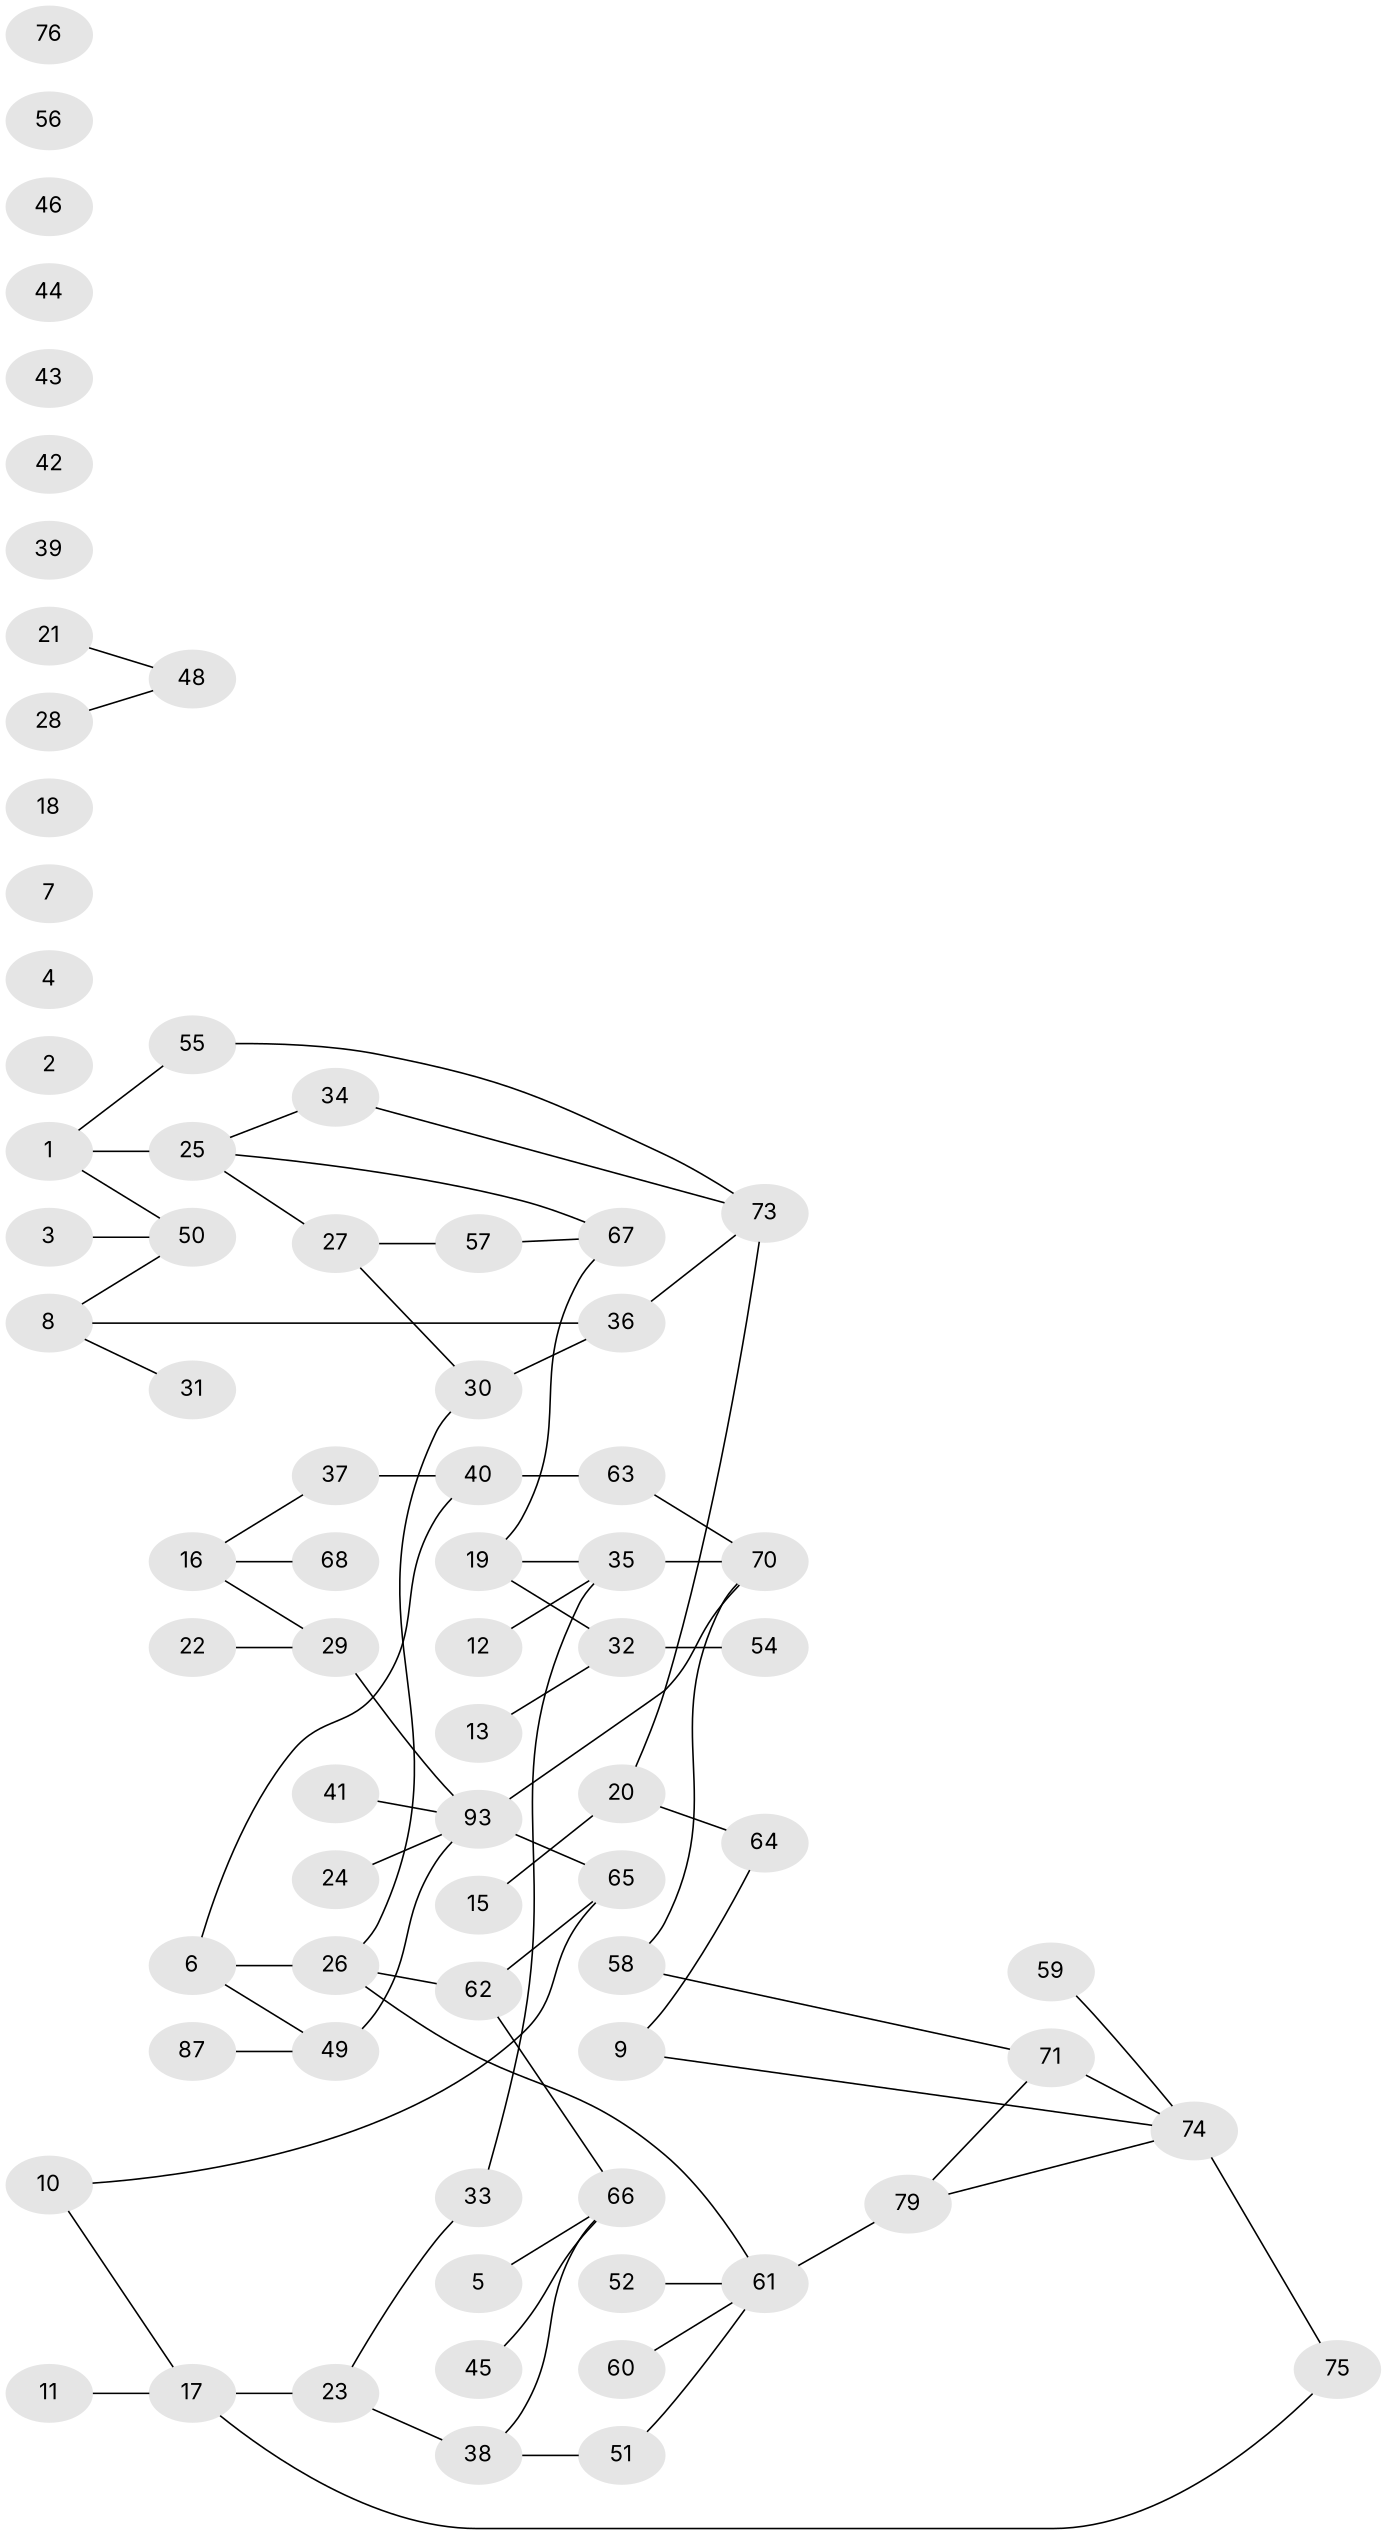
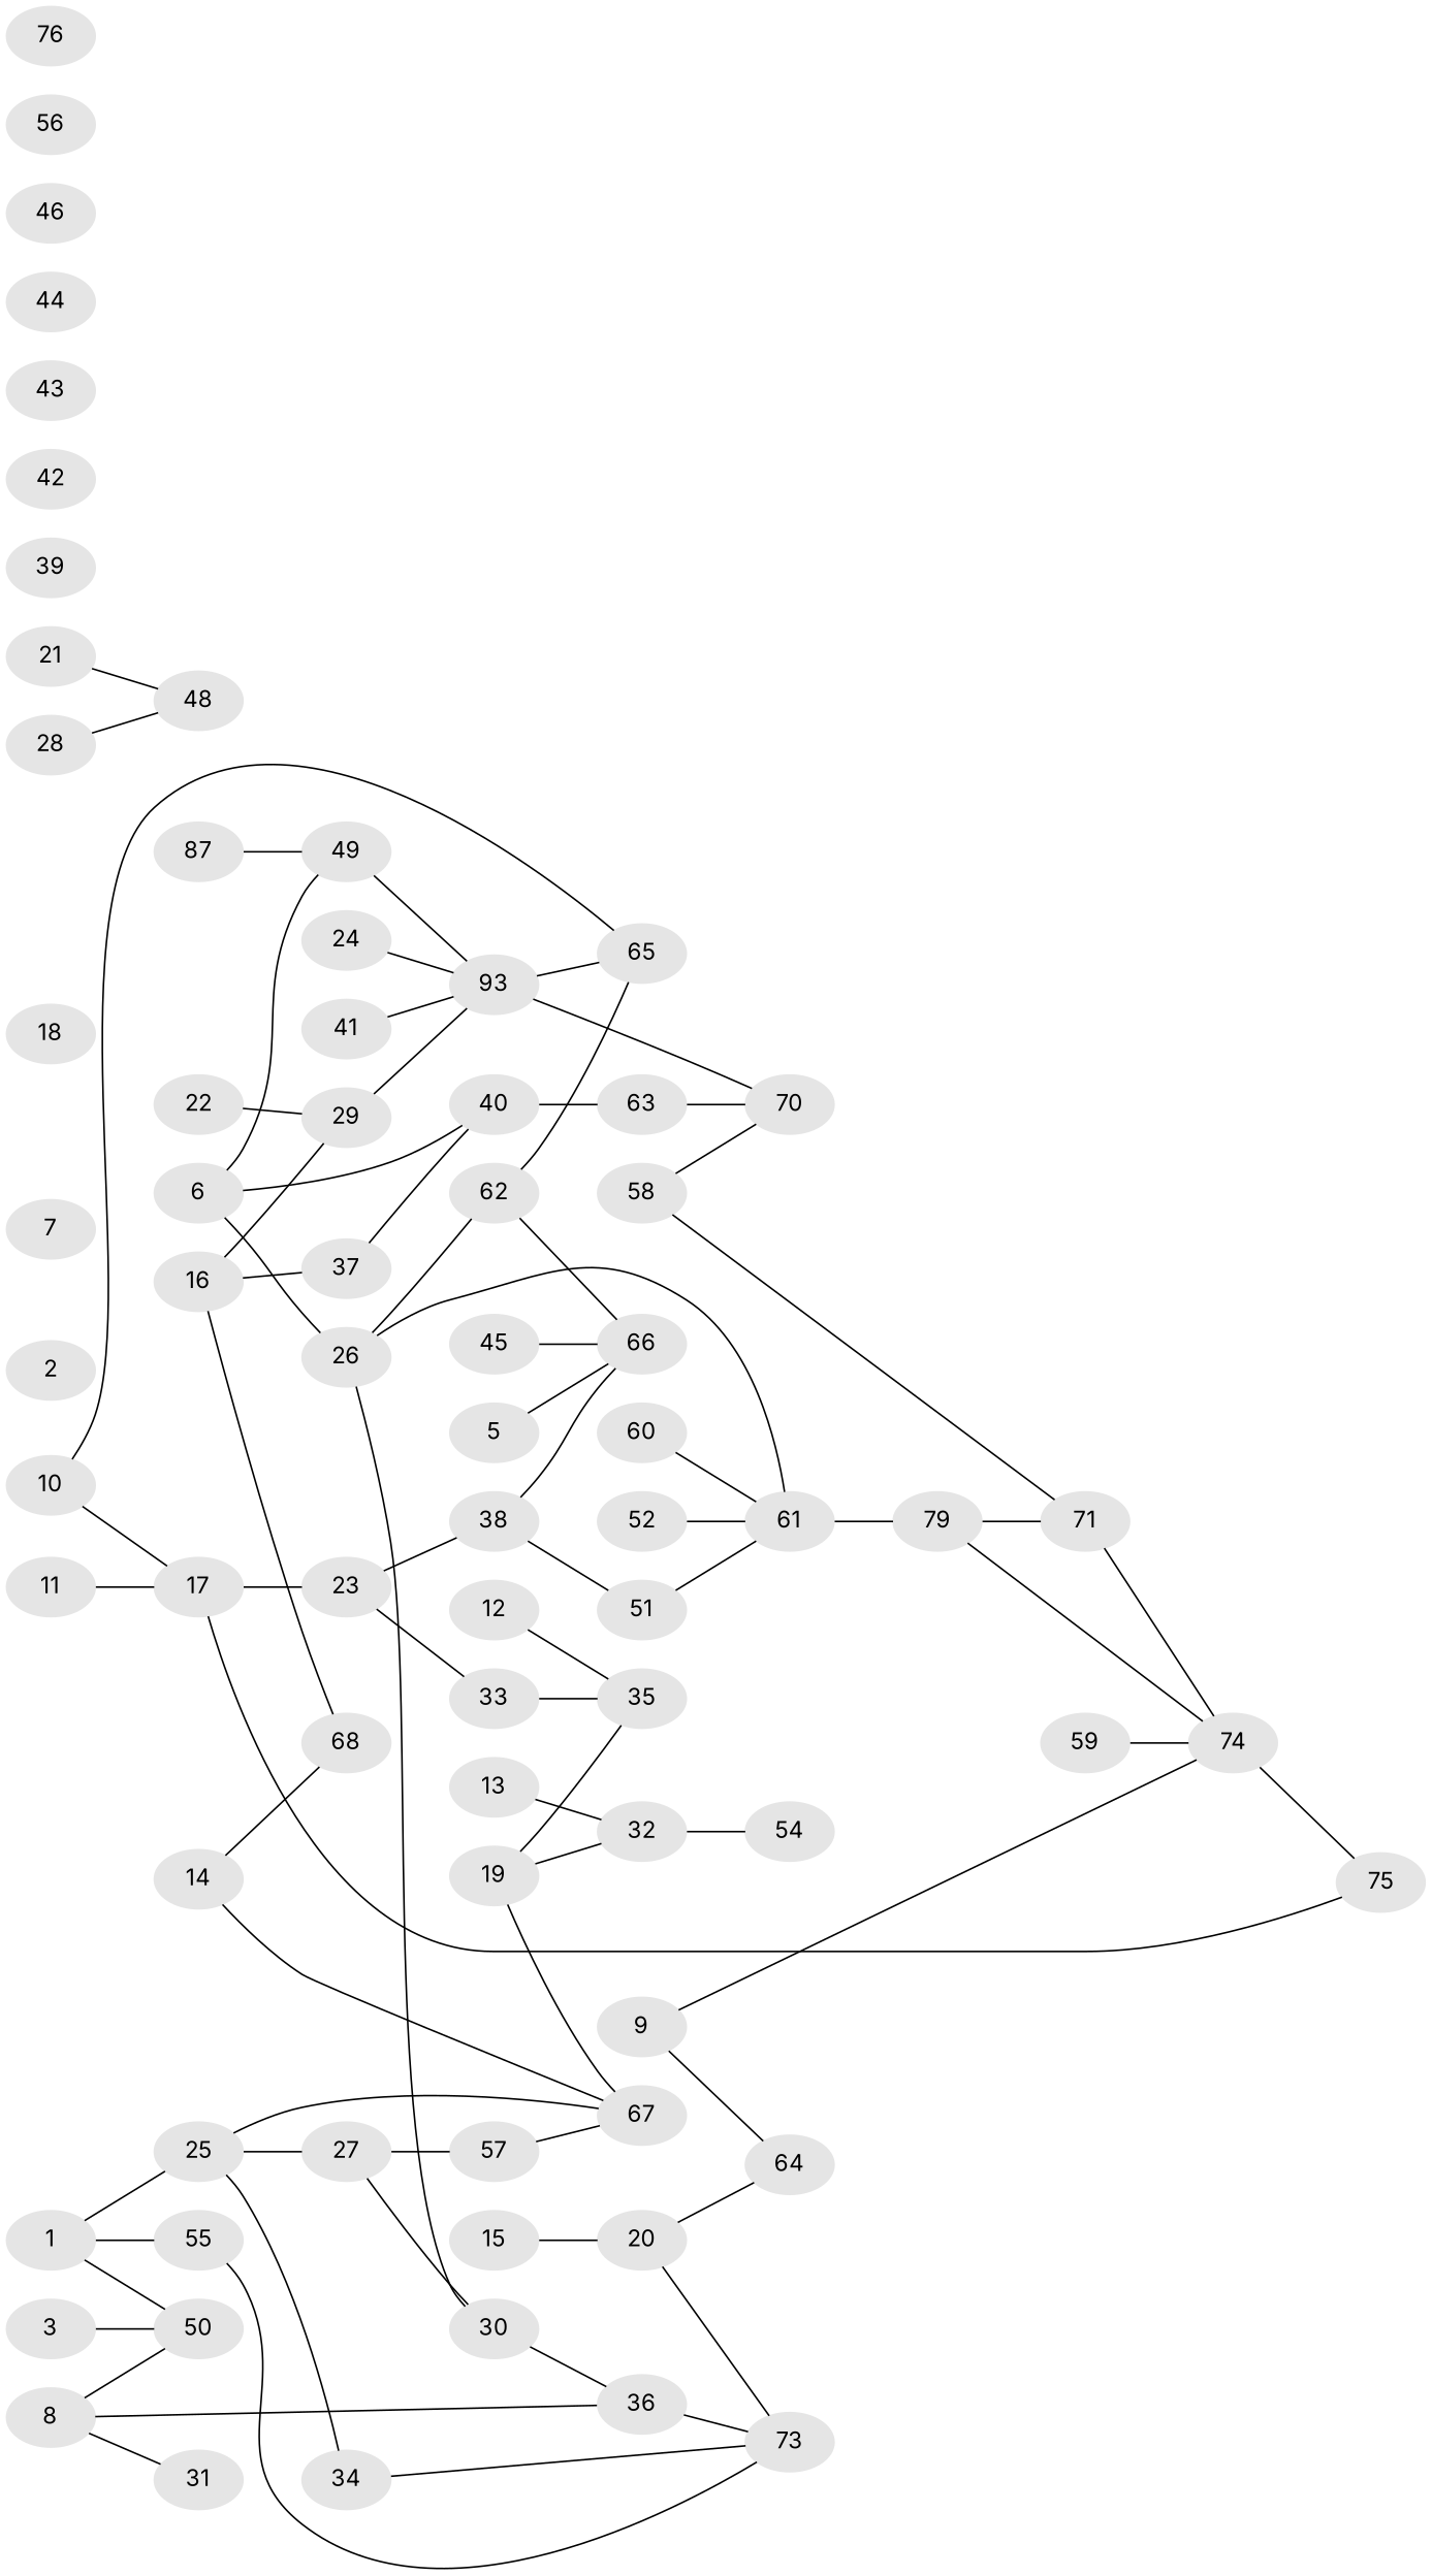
  graph {
    fontname=Inter
    rankdir=LR
    node [color=gray90 fontname=Inter style=filled]
    edge [fontname=Inter]
    1
    25
    50
    55
    67
    27
    34
    73
    2
    3
-   4
    5
    66
    6
    26
    40
    49
    17
    23
    75
    30
    61
    62
    63
    n25 [label=93]
    7
    8
    31
    36
    9
    64
    74
    10
    65
    11
    12
    35
    70
    13
    32
    54
+   14
    68
    15
    20
    16
    29
    37
    33
    38
    18
    19
    21
    48
    22
    51
    24
    57
    n59 [label=79]
    28
    39
    41
    42
    43
    44
    45
    46
    n68 [label=87]
    52
    56
    58
    71
    59
    60
    76
    1 -- 25
    1 -- 50
    1 -- 55
    25 -- 67
    25 -- 27
    25 -- 34
    55 -- 73
    27 -- 30
    27 -- 57
    34 -- 73
    3 -- 50
    5 -- 66
    6 -- 26
    6 -- 40
    6 -- 49
    26 -- 30
    26 -- 61
    26 -- 62
    40 -- 63
    49 -- n25
    17 -- 23
    17 -- 75
    23 -- 33
    23 -- 38
    30 -- 36
    61 -- n59
    62 -- 66
    62 -- 65
    63 -- 70
    n25 -- 65
    n25 -- 70
    8 -- 50
    8 -- 31
    8 -- 36
    36 -- 73
    9 -- 64
    9 -- 74
    74 -- 75
    10 -- 17
    10 -- 65
    11 -- 17
    12 -- 35
-   35 -- 70
    13 -- 32
    32 -- 54
+   14 -- 67
+   14 -- 68
    15 -- 20
    20 -- 73
    20 -- 64
    16 -- 68
    16 -- 29
    16 -- 37
    29 -- n25
    37 -- 40
    33 -- 35
    38 -- 66
    38 -- 51
    19 -- 67
    19 -- 35
    19 -- 32
    21 -- 48
    22 -- 29
    51 -- 61
    24 -- n25
    57 -- 67
    n59 -- 74
    n59 -- 71
    28 -- 48
    41 -- n25
    45 -- 66
    n68 -- 49
    52 -- 61
    58 -- 70
    58 -- 71
    71 -- 74
    59 -- 74
    60 -- 61
  }
